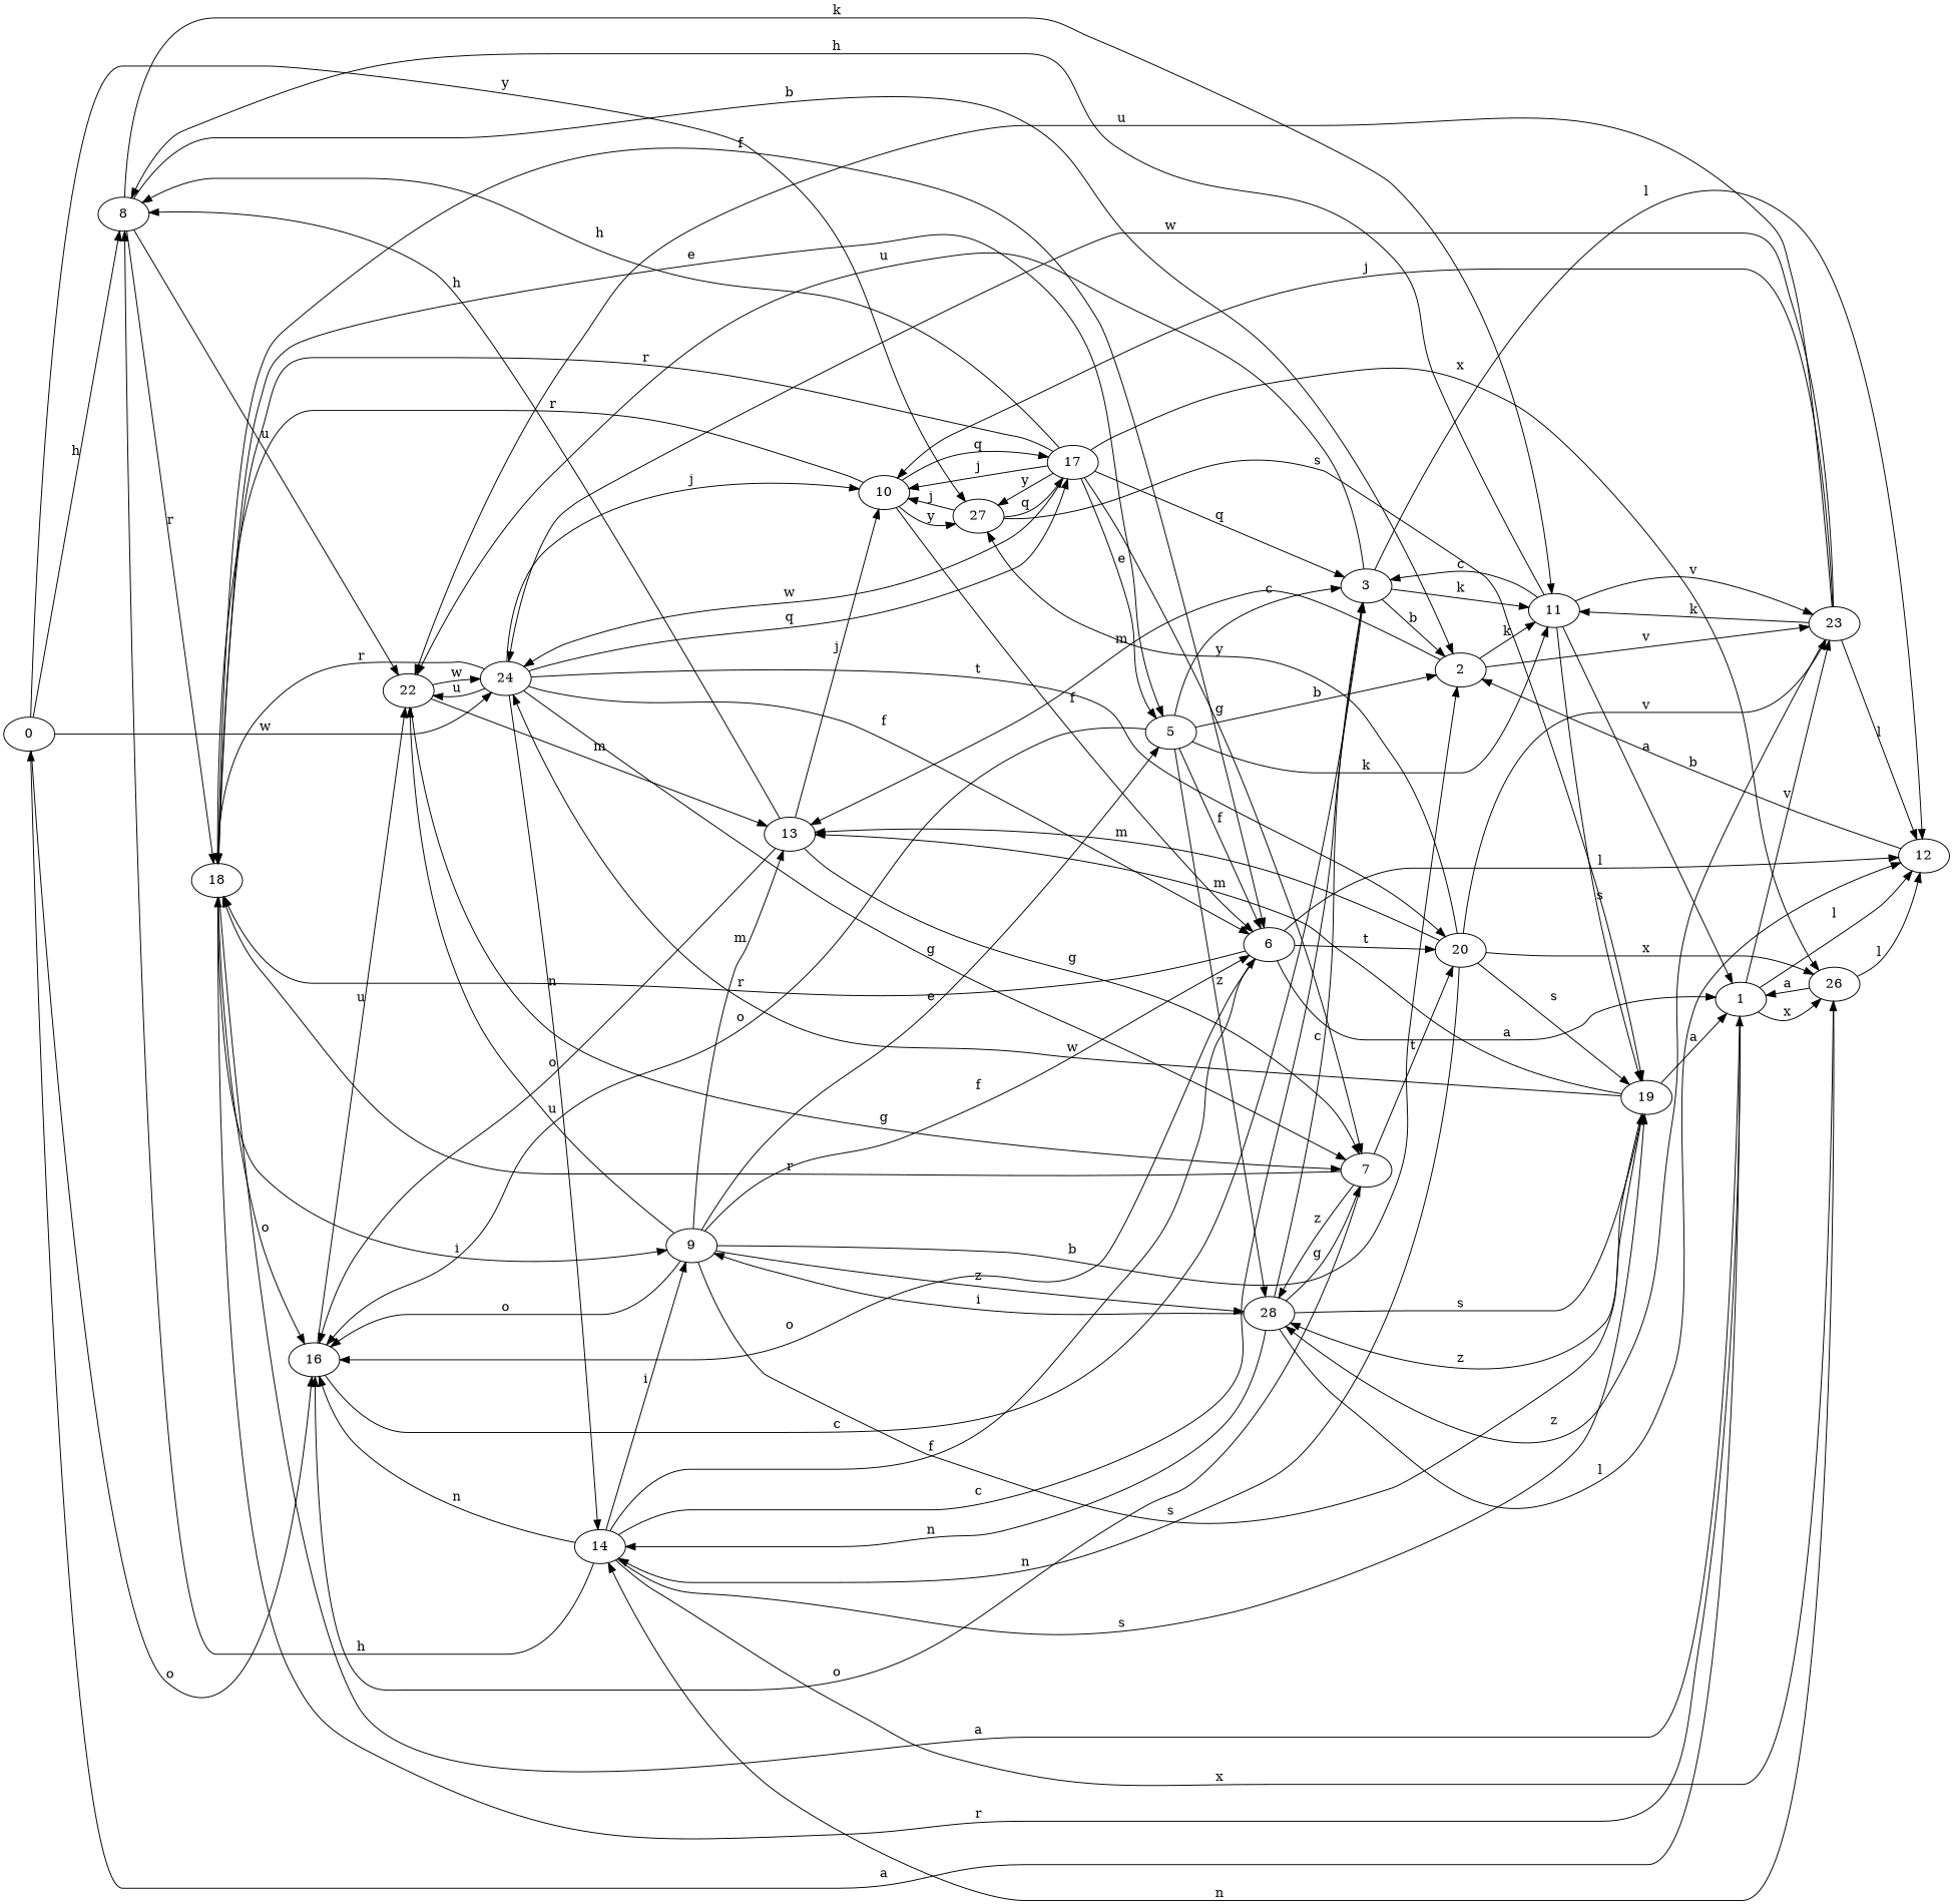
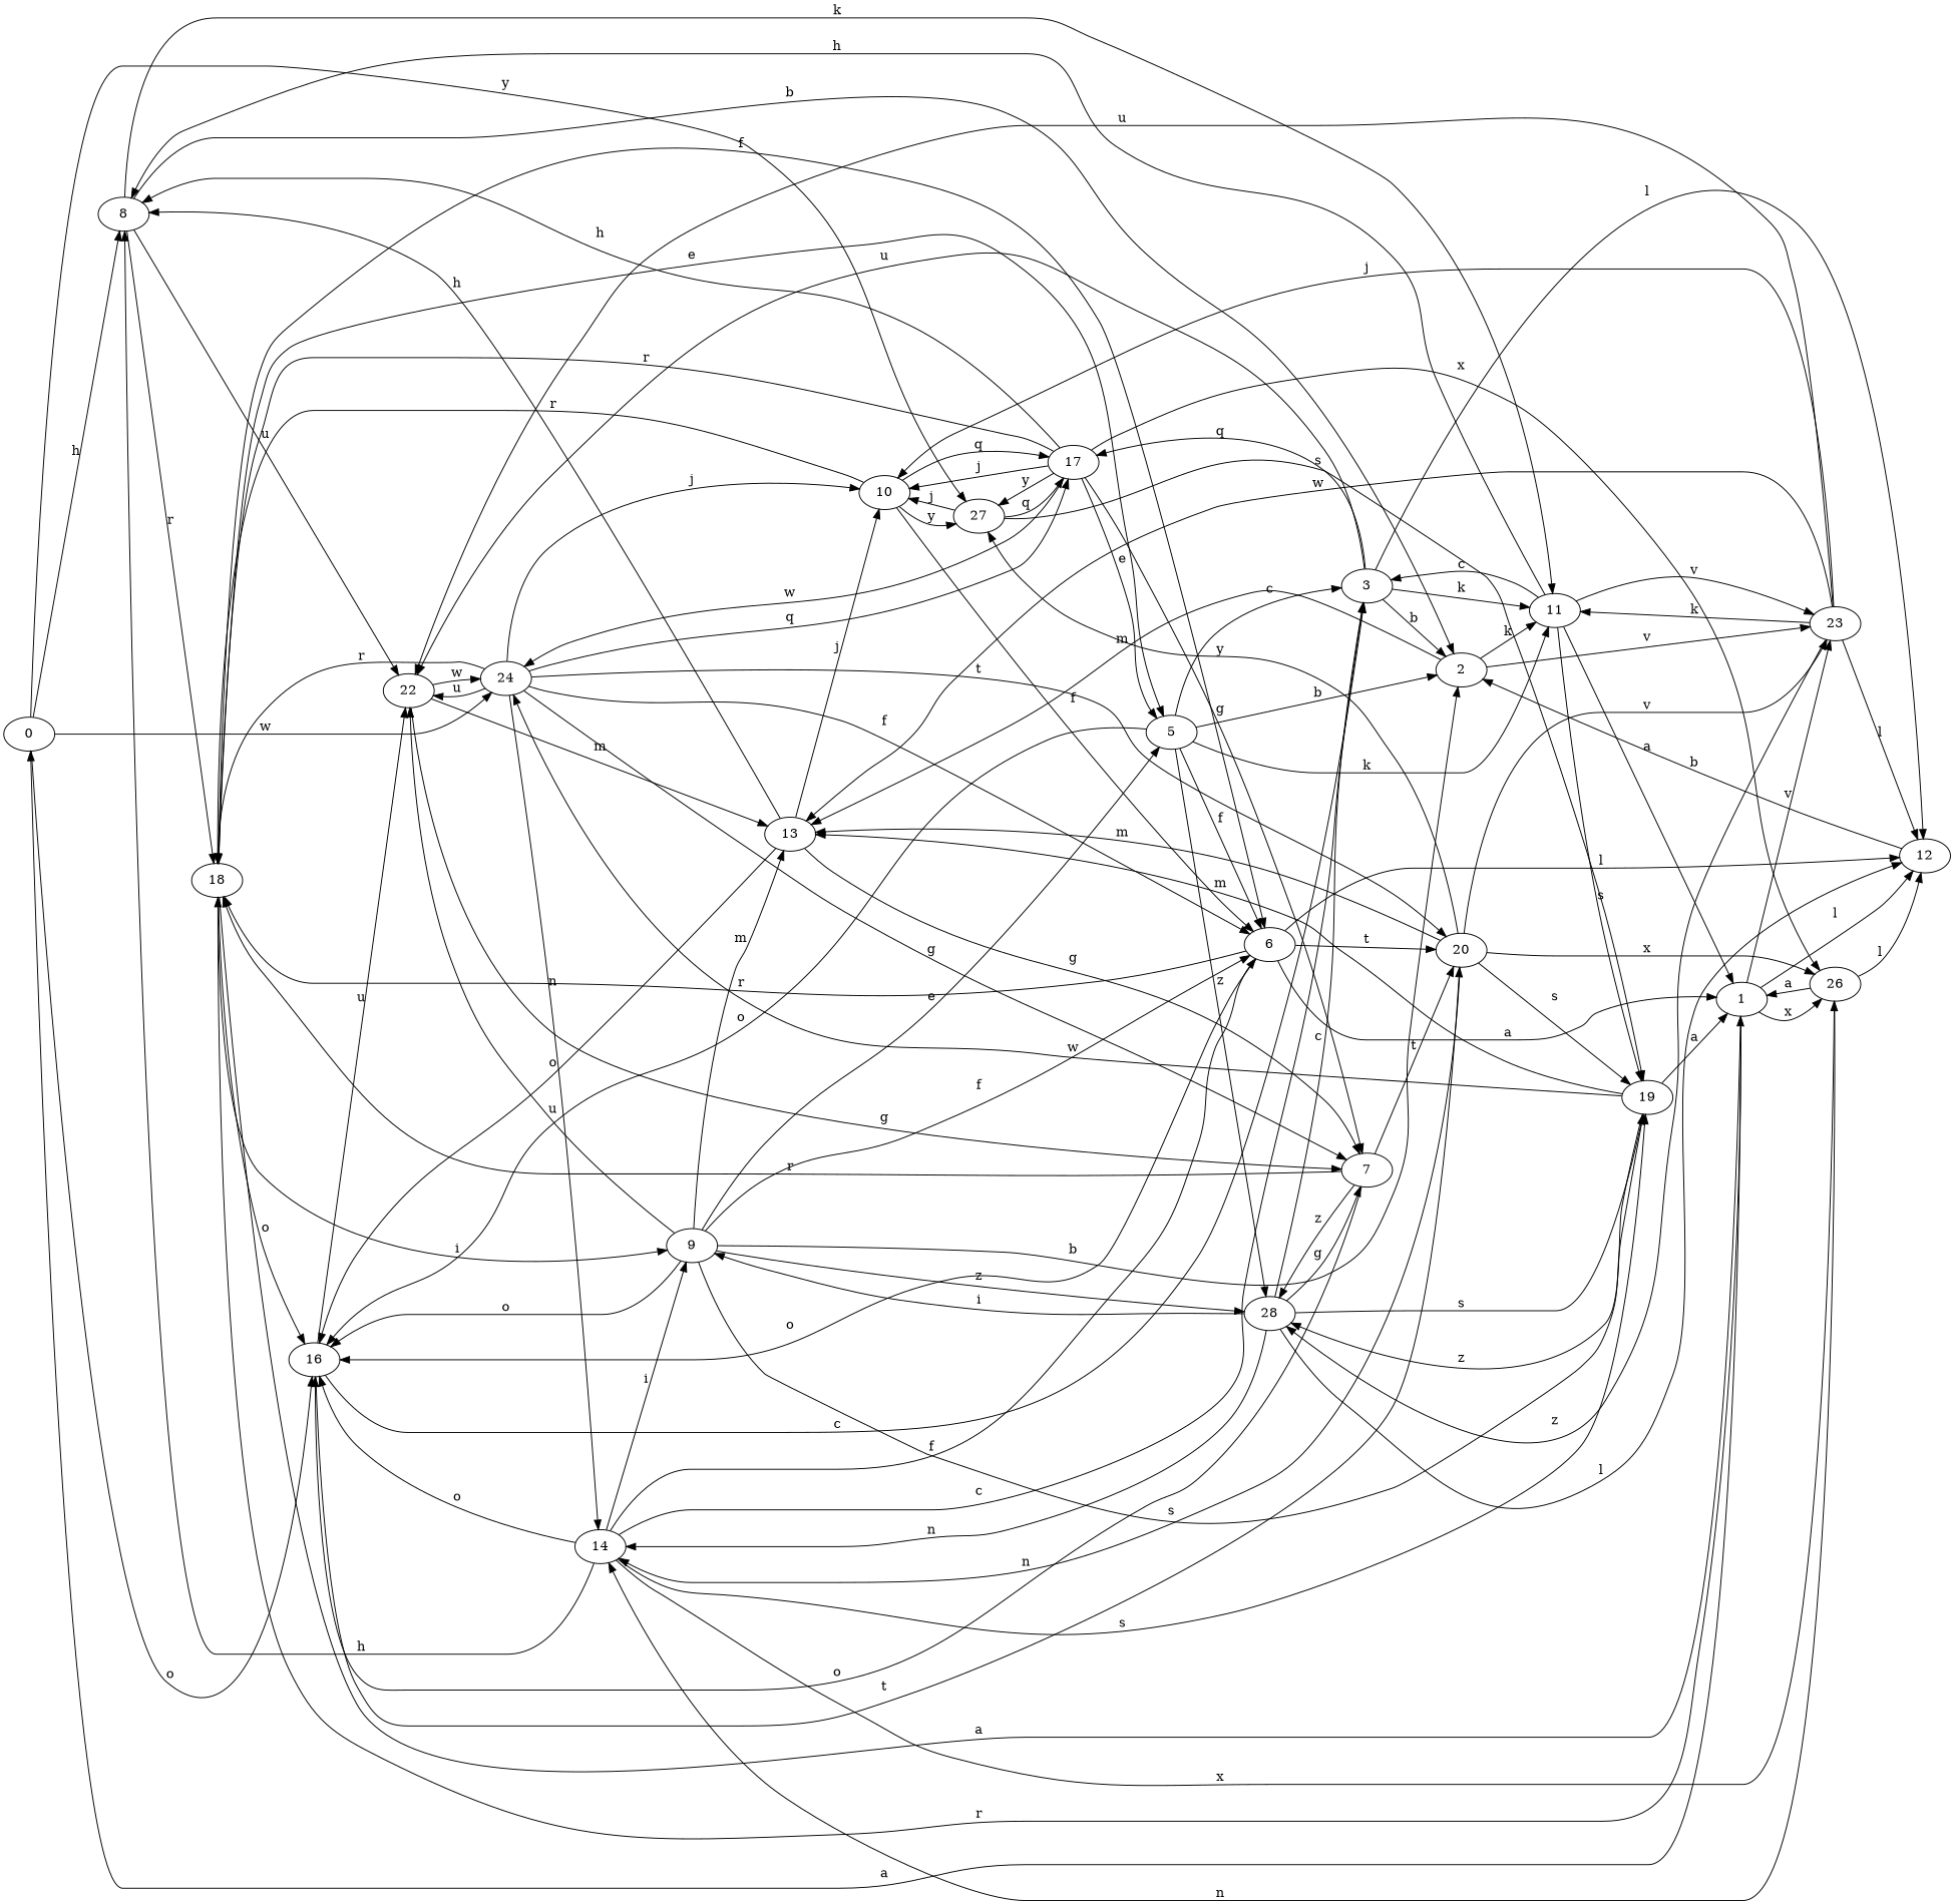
  strict digraph {
    rankdir=LR
    0
    8
    16
    24
    27
    18
    2
    11
    22
    3
    20
    17
    6
    7
    10
    14
    19
    1
    12
    23
    26
    5
    9
    28
    13
    0 -> 8 [label=h]
    0 -> 16 [label=o]
    0 -> 24 [label=w]
    0 -> 27 [label=y]
    8 -> 18 [label=r]
    8 -> 2 [label=b]
    8 -> 11 [label=k]
    8 -> 22 [label=u]
    16 -> 22 [label=u]
    16 -> 3 [label=c]
+   16 -> 20 [label=t]
    24 -> 18 [label=r]
    24 -> 22 [label=u]
    24 -> 20 [label=t]
    24 -> 17 [label=q]
    24 -> 6 [label=f]
    24 -> 7 [label=g]
    24 -> 10 [label=j]
    24 -> 14 [label=n]
    27 -> 17 [label=q]
    27 -> 10 [label=j]
    27 -> 19 [label=s]
    18 -> 16 [label=o]
    18 -> 6 [label=f]
    18 -> 1 [label=a]
    18 -> 5 [label=e]
    18 -> 9 [label=i]
    2 -> 11 [label=k]
    2 -> 23 [label=v]
    2 -> 13 [label=m]
    11 -> 8 [label=h]
    11 -> 3 [label=c]
    11 -> 19 [label=s]
    11 -> 1 [label=a]
    11 -> 23 [label=v]
    22 -> 24 [label=w]
    22 -> 7 [label=g]
    22 -> 13 [label=m]
    3 -> 2 [label=b]
    3 -> 11 [label=k]
    3 -> 22 [label=u]
-   17 -> 3 [label=q]
+   3 -> 17 [label=q]
    3 -> 12 [label=l]
    20 -> 27 [label=y]
    20 -> 14 [label=n]
    20 -> 19 [label=s]
    20 -> 23 [label=v]
    20 -> 26 [label=x]
    20 -> 13 [label=m]
    17 -> 8 [label=h]
    17 -> 24 [label=w]
    17 -> 27 [label=y]
    17 -> 18 [label=r]
    17 -> 7 [label=g]
    17 -> 10 [label=j]
    17 -> 26 [label=x]
    17 -> 5 [label=e]
    6 -> 16 [label=o]
    6 -> 18 [label=r]
    6 -> 20 [label=t]
    6 -> 1 [label=a]
    6 -> 12 [label=l]
    7 -> 16 [label=o]
    7 -> 18 [label=r]
    7 -> 20 [label=t]
    7 -> 28 [label=z]
    10 -> 27 [label=y]
    10 -> 18 [label=r]
    10 -> 17 [label=q]
    10 -> 6 [label=f]
    14 -> 8 [label=h]
-   14 -> 16 [label=n]
+   14 -> 16 [label=o]
    14 -> 3 [label=c]
    14 -> 6 [label=f]
    14 -> 19 [label=s]
    14 -> 26 [label=x]
    14 -> 9 [label=i]
    19 -> 24 [label=w]
    19 -> 1 [label=a]
    19 -> 28 [label=z]
    19 -> 13 [label=m]
    1 -> 0 [label=a]
    1 -> 18 [label=r]
    1 -> 12 [label=l]
    1 -> 23 [label=v]
    1 -> 26 [label=x]
    12 -> 2 [label=b]
-   23 -> 24 [label=w]
+   23 -> 13 [label=w]
    23 -> 11 [label=k]
    23 -> 22 [label=u]
    23 -> 10 [label=j]
    23 -> 12 [label=l]
    23 -> 28 [label=z]
    26 -> 14 [label=n]
    26 -> 1 [label=a]
    26 -> 12 [label=l]
    5 -> 16 [label=o]
    5 -> 2 [label=b]
    5 -> 11 [label=k]
    5 -> 3 [label=c]
    5 -> 6 [label=f]
    5 -> 28 [label=z]
    9 -> 16 [label=o]
    9 -> 2 [label=b]
    9 -> 22 [label=u]
    9 -> 6 [label=f]
    9 -> 19 [label=s]
    9 -> 5 [label=e]
    9 -> 28 [label=z]
    9 -> 13 [label=m]
    28 -> 3 [label=c]
    28 -> 7 [label=g]
    28 -> 14 [label=n]
    28 -> 19 [label=s]
    28 -> 12 [label=l]
    28 -> 9 [label=i]
    13 -> 8 [label=h]
    13 -> 16 [label=o]
    13 -> 7 [label=g]
    13 -> 10 [label=j]
  }
